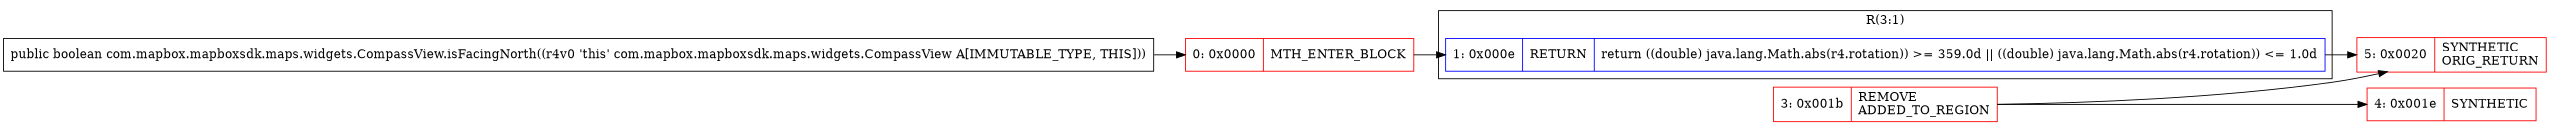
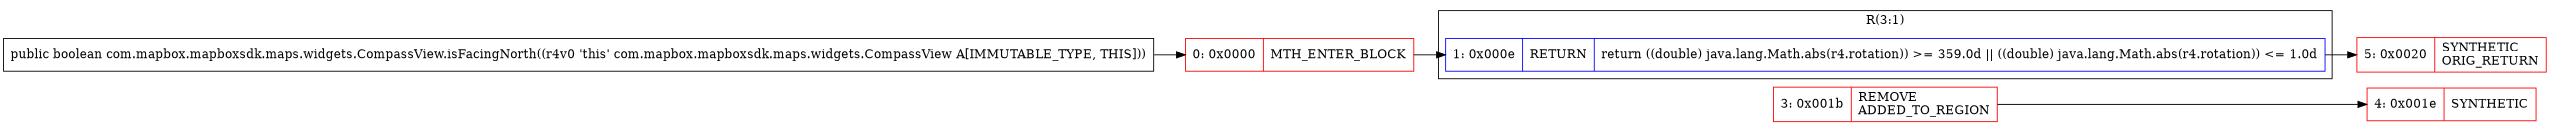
  digraph {
    rankdir=LR
    node [color=red shape=record]
    n1 [color=blue label="{1\:\ 0x000e|RETURN\l|return ((double) java.lang.Math.abs(r4.rotation)) \>= 359.0d \|\| ((double) java.lang.Math.abs(r4.rotation)) \<= 1.0d\l}"]
    n2 [label="{5\:\ 0x0020|SYNTHETIC\lORIG_RETURN\l}"]
    n3 [label="{0\:\ 0x0000|MTH_ENTER_BLOCK\l}"]
    n4 [label="{3\:\ 0x001b|REMOVE\lADDED_TO_REGION\l}"]
    n5 [label="{4\:\ 0x001e|SYNTHETIC\l}"]
    n6 [label="{public boolean com.mapbox.mapboxsdk.maps.widgets.CompassView.isFacingNorth((r4v0 'this' com.mapbox.mapboxsdk.maps.widgets.CompassView A[IMMUTABLE_TYPE, THIS])) }" color=""]
    subgraph cluster_1 {
      label="R(3:1)"
      n1
    }
    n1 -> n2
    n3 -> n1
-   n4 -> n2
    n4 -> n5
    n6 -> n3
  }
